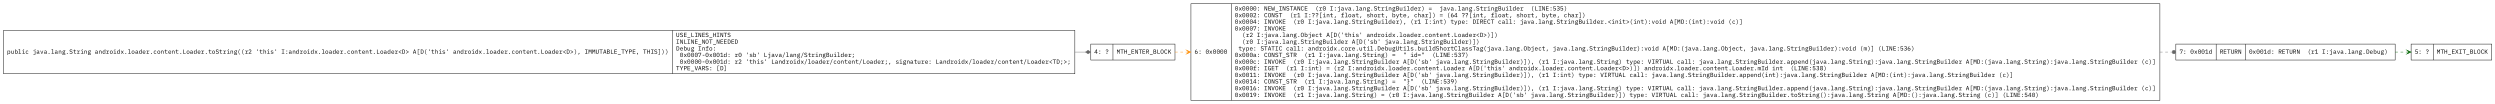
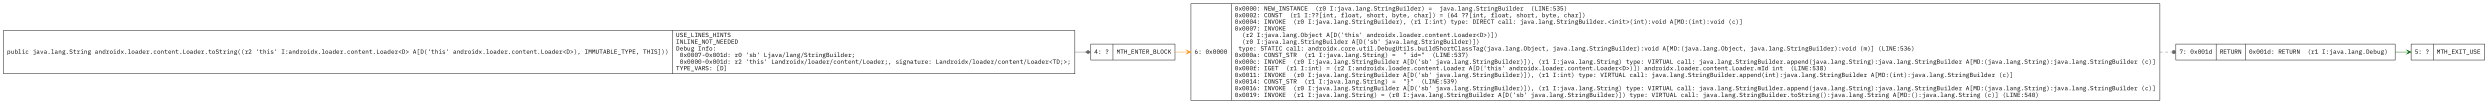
  digraph {
    fontname="IBM Plex Mono"
    rankdir=LR
    node [fontname="IBM Plex Mono" shape=record]
    edge [arrowhead=vee color=gray40 fontname="IBM Plex Mono" style=solid]
    n1 [label="{4\:\ ?|MTH_ENTER_BLOCK\l}"]
    n2 [label="{6\:\ 0x0000|0x0000: NEW_INSTANCE  (r0 I:java.lang.StringBuilder) =  java.lang.StringBuilder  (LINE:535)\l0x0002: CONST  (r1 I:??[int, float, short, byte, char]) = (64 ??[int, float, short, byte, char]) \l0x0004: INVOKE  (r0 I:java.lang.StringBuilder), (r1 I:int) type: DIRECT call: java.lang.StringBuilder.\<init\>(int):void A[MD:(int):void (c)]\l0x0007: INVOKE  \l  (r2 I:java.lang.Object A[D('this' androidx.loader.content.Loader\<D\>)])\l  (r0 I:java.lang.StringBuilder A[D('sb' java.lang.StringBuilder)])\l type: STATIC call: androidx.core.util.DebugUtils.buildShortClassTag(java.lang.Object, java.lang.StringBuilder):void A[MD:(java.lang.Object, java.lang.StringBuilder):void (m)] (LINE:536)\l0x000a: CONST_STR  (r1 I:java.lang.String) =  \" id=\"  (LINE:537)\l0x000c: INVOKE  (r0 I:java.lang.StringBuilder A[D('sb' java.lang.StringBuilder)]), (r1 I:java.lang.String) type: VIRTUAL call: java.lang.StringBuilder.append(java.lang.String):java.lang.StringBuilder A[MD:(java.lang.String):java.lang.StringBuilder (c)]\l0x000f: IGET  (r1 I:int) = (r2 I:androidx.loader.content.Loader A[D('this' androidx.loader.content.Loader\<D\>)]) androidx.loader.content.Loader.mId int  (LINE:538)\l0x0011: INVOKE  (r0 I:java.lang.StringBuilder A[D('sb' java.lang.StringBuilder)]), (r1 I:int) type: VIRTUAL call: java.lang.StringBuilder.append(int):java.lang.StringBuilder A[MD:(int):java.lang.StringBuilder (c)]\l0x0014: CONST_STR  (r1 I:java.lang.String) =  \"\}\"  (LINE:539)\l0x0016: INVOKE  (r0 I:java.lang.StringBuilder A[D('sb' java.lang.StringBuilder)]), (r1 I:java.lang.String) type: VIRTUAL call: java.lang.StringBuilder.append(java.lang.String):java.lang.StringBuilder A[MD:(java.lang.String):java.lang.StringBuilder (c)]\l0x0019: INVOKE  (r1 I:java.lang.String) = (r0 I:java.lang.StringBuilder A[D('sb' java.lang.StringBuilder)]) type: VIRTUAL call: java.lang.StringBuilder.toString():java.lang.String A[MD:():java.lang.String (c)] (LINE:540)\l}"]
    n3 [label="{7\:\ 0x001d|RETURN\l|0x001d: RETURN  (r1 I:java.lang.Debug) \l}"]
-   n4 [label="{5\:\ ?|MTH_EXIT_BLOCK\l}"]
+   n4 [label="{5\:\ ?|MTH_EXIT_USE\l}"]
    n5 [label="{public java.lang.String androidx.loader.content.Loader.toString((r2 'this' I:androidx.loader.content.Loader\<D\> A[D('this' androidx.loader.content.Loader\<D\>), IMMUTABLE_TYPE, THIS]))  | USE_LINES_HINTS\lINLINE_NOT_NEEDED\lDebug Info:\l  0x0007\-0x001d: r0 'sb' Ljava\/lang\/StringBuilder;\l  0x0000\-0x001d: r2 'this' Landroidx\/loader\/content\/Loader;, signature: Landroidx\/loader\/content\/Loader\<TD;\>;\lTYPE_VARS: [D]\l}"]
-   n1 -> n2 [color=darkorange style=dashed]
+   n1 -> n2 [color=darkorange]
    n2 -> n3 [arrowhead=dot style=dashed]
-   n3 -> n4 [color=darkgreen style=dashed]
+   n3 -> n4 [color=darkgreen]
    n5 -> n1 [arrowhead=diamond]
  }
